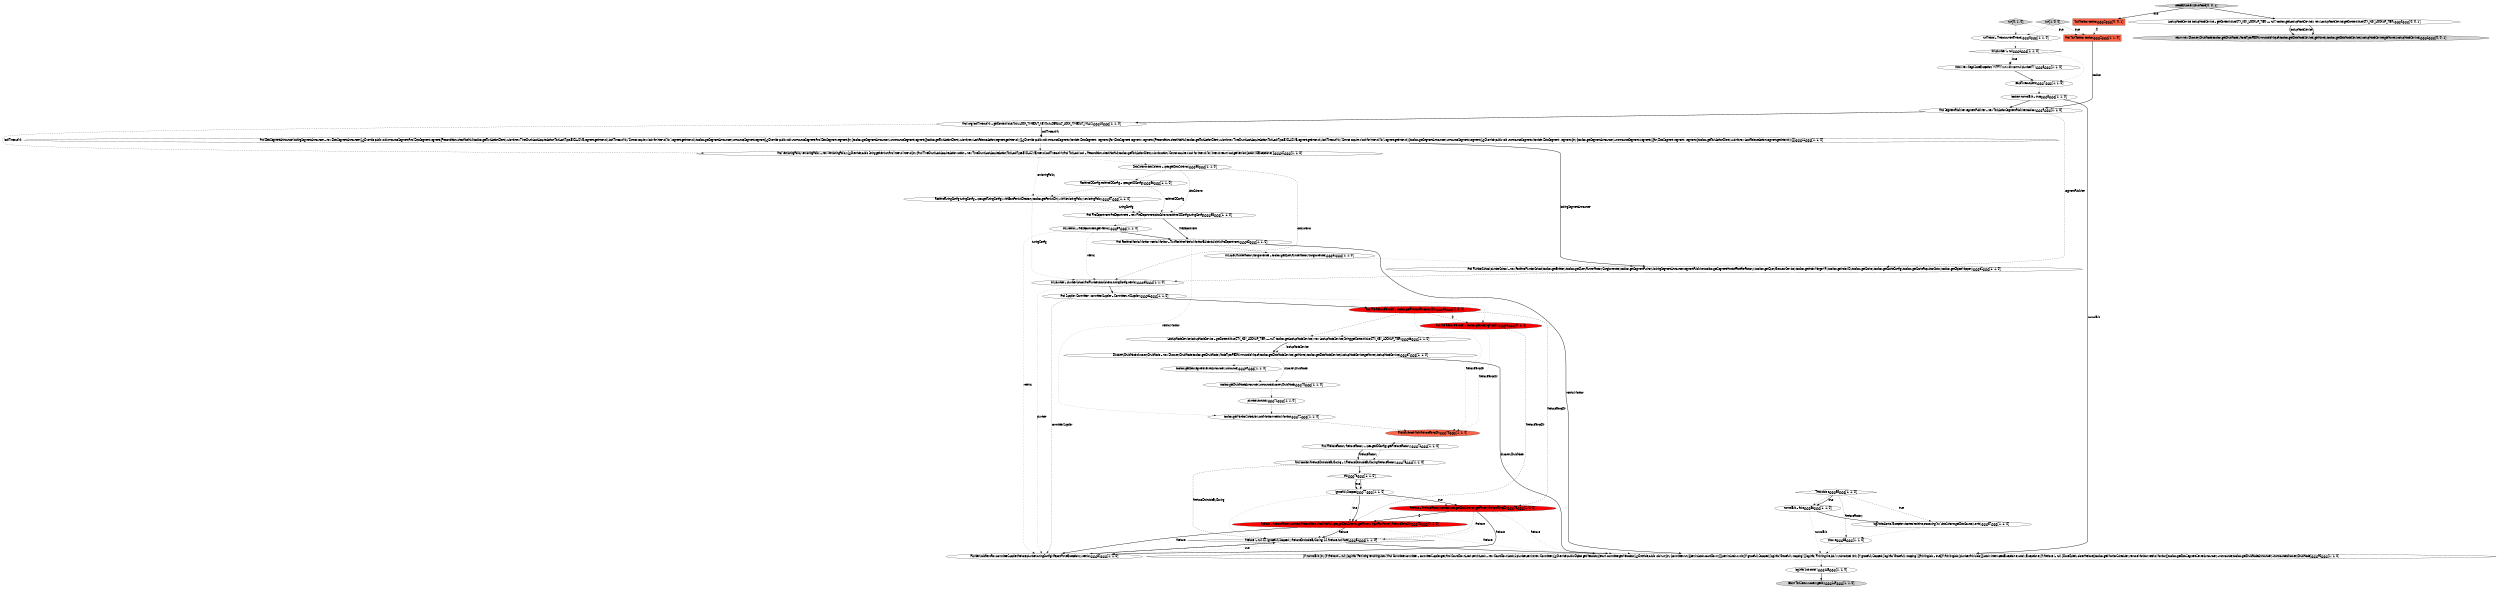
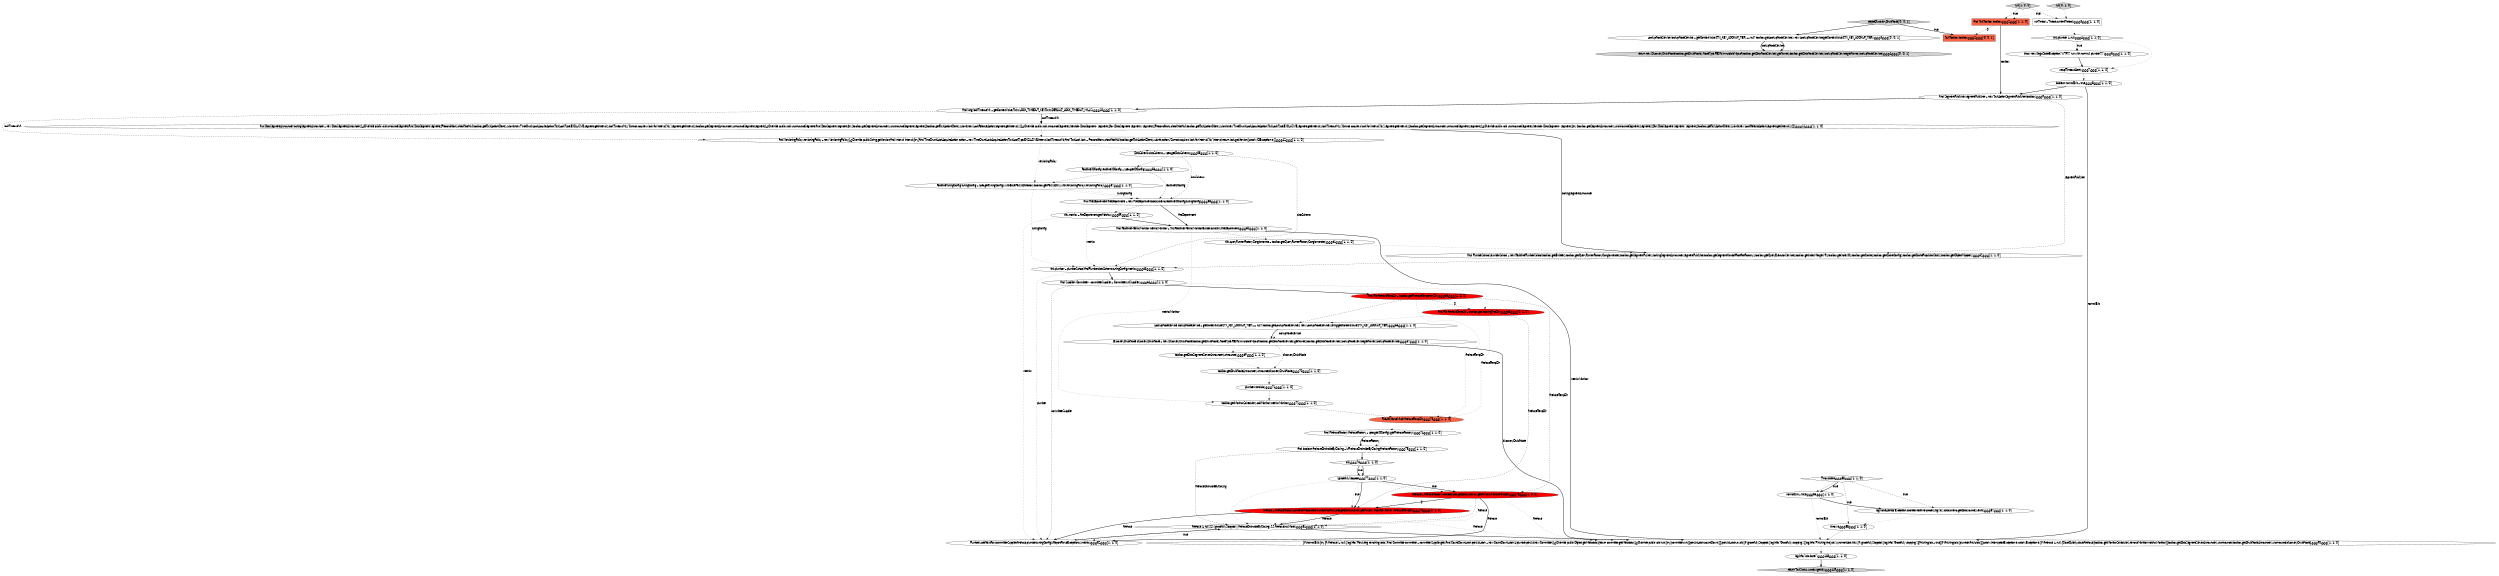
  digraph {
    fontname=Lato
    node [fillcolor=white fontname=Lato shape=ellipse style=filled]
    edge [fontname=Lato style=dashed]
    n1 [label="toolbox.getDruidNodeAnnouncer().announce(discoveryDruidNode)@@@70@@@['1', '1', '0']"]
    n2 [label="plumber.startJob()@@@71@@@['1', '1', '0']"]
    n3 [label="toolbox.getMonitorScheduler().addMonitor(metricsMonitor)@@@72@@@['1', '1', '0']"]
    n4 [fillcolor=tomato label="FileUtils.forceMkdir(firehoseTempDir)@@@73@@@['1', '1', '0']"]
    n5 [label="final FirehoseFactory firehoseFactory = spec.getIOConfig().getFirehoseFactory()@@@74@@@['1', '1', '0']"]
    n6 [label="final boolean firehoseDrainableByClosing = isFirehoseDrainableByClosing(firehoseFactory)@@@75@@@['1', '1', '0']"]
    n7 [label="log.makeAlert(e,\"Exception aborted realtime processing(%s(\",dataSchema.getDataSource()).emit()@@@87@@@['1', '1', '0']"]
    n8 [label="throw e@@@88@@@['1', '1', '0']"]
    n9 [label="{if (normalExit) {try {if (firehose != null) {log.info(\"Persisting remaining data.\")final Committer committer = committerSupplier.get()final CountDownLatch persistLatch = new CountDownLatch(1)plumber.persist(new Committer(){@Override public Object getMetadata(){return committer.getMetadata()}@Override public void run(){try {committer.run()}{persistLatch.countDown()}}})persistLatch.await()}if (gracefullyStopped) {log.info(\"Gracefully stopping.\")}{log.info(\"Finishing the job.\")synchronized (this) {if (gracefullyStopped) {log.info(\"Gracefully stopping.\")}{finishingJob = true}}if (finishingJob) {plumber.finishJob()}}}catch (InterruptedException e) catch (Exception e) {if (firehose != null) {CloseQuietly.close(firehose)}toolbox.getMonitorScheduler().removeMonitor(metricsMonitor)}}toolbox.getDataSegmentServerAnnouncer().unannounce()toolbox.getDruidNodeAnnouncer().unannounce(discoveryDruidNode)}@@@90@@@['1', '1', '0']"]
    n10 [label="toolbox.getDataSegmentServerAnnouncer().announce()@@@69@@@['1', '1', '0']"]
    n11 [label="log.info(\"Job done!\")@@@148@@@['1', '1', '0']"]
    n12 [label="firehose != null && (!gracefullyStopped || firehoseDrainableByClosing) && firehose.hasMore()@@@81@@@['1', '1', '0']" shape=diamond]
    n13 [label="Plumbers.addNextRow(committerSupplier,firehose,plumber,tuningConfig.isReportParseExceptions(),metrics)@@@82@@@['1', '1', '0']"]
    n14 [fillcolor=lightgray label="run['1', '0', '0']" shape=diamond]
    n15 [fillcolor=tomato label="final TaskToolbox toolbox@@@2@@@['1', '1', '0']" shape=box]
-   n16 [label="runThread = Thread.currentThread()@@@3@@@['1', '1', '0']"]
+   n16 [label="runThread = Thread.currentThread()@@@3@@@['1', '1', '0']" shape=box]
    n17 [label="final SegmentPublisher segmentPublisher = new TaskActionSegmentPublisher(toolbox)@@@9@@@['1', '1', '0']"]
    n18 [fillcolor=tomato label="TaskToolbox toolbox@@@2@@@['0', '0', '1']" shape=box]
    n19 [label="this.plumber != null@@@4@@@['1', '1', '0']" shape=diamond]
    n20 [fillcolor=red label="firehose = firehoseFactory.connect(Preconditions.checkNotNull(spec.getDataSchema().getParser(),\"inputRowParser\"),firehoseTempDir)@@@78@@@['0', '1', '0']"]
    n21 [label="final PlumberSchool plumberSchool = new RealtimePlumberSchool(toolbox.getEmitter(),toolbox.getQueryRunnerFactoryConglomerate(),toolbox.getSegmentPusher(),lockingSegmentAnnouncer,segmentPublisher,toolbox.getSegmentHandoffNotifierFactory(),toolbox.getQueryExecutorService(),toolbox.getIndexMergerV9(),toolbox.getIndexIO(),toolbox.getCache(),toolbox.getCacheConfig(),toolbox.getCachePopulatorStats(),toolbox.getObjectMapper())@@@62@@@['1', '1', '0']"]
    n22 [label="final long lockTimeoutMs = getContextValue(Tasks.LOCK_TIMEOUT_KEY,Tasks.DEFAULT_LOCK_TIMEOUT_MILLIS)@@@10@@@['1', '1', '0']"]
    n23 [label="setupTimeoutAlert()@@@7@@@['1', '1', '0']"]
    n24 [label="boolean normalExit = true@@@8@@@['1', '1', '0']"]
    n25 [label="this.plumber = plumberSchool.findPlumber(dataSchema,tuningConfig,metrics)@@@63@@@['1', '1', '0']"]
    n26 [label="final Supplier<Committer> committerSupplier = Committers.nilSupplier()@@@64@@@['1', '1', '0']"]
    n27 [fillcolor=red label="final File firehoseTempDir = toolbox.getFirehoseTemporaryDir()@@@65@@@['1', '0', '0']"]
    n28 [fillcolor=red label="final File firehoseTempDir = toolbox.getIndexingTmpDir()@@@65@@@['0', '1', '0']"]
    n29 [label="RealtimeIOConfig realtimeIOConfig = spec.getIOConfig()@@@56@@@['1', '1', '0']"]
    n30 [label="final FireDepartment fireDepartment = new FireDepartment(dataSchema,realtimeIOConfig,tuningConfig)@@@58@@@['1', '1', '0']"]
    n31 [label="RealtimeTuningConfig tuningConfig = spec.getTuningConfig().withBasePersistDirectory(toolbox.getPersistDir()).withVersioningPolicy(versioningPolicy)@@@57@@@['1', '1', '0']"]
    n32 [label="this.metrics = fireDepartment.getMetrics()@@@59@@@['1', '1', '0']"]
    n33 [label="final RealtimeMetricsMonitor metricsMonitor = TaskRealtimeMetricsMonitorBuilder.build(this,fireDepartment)@@@60@@@['1', '1', '0']"]
    n34 [label="LookupNodeService lookupNodeService = getContextValue(CTX_KEY_LOOKUP_TIER) == null? toolbox.getLookupNodeService(): new LookupNodeService((String)getContextValue(CTX_KEY_LOOKUP_TIER))@@@66@@@['1', '1', '0']"]
    n35 [fillcolor=red label="firehose = firehoseFactory.connect(spec.getDataSchema().getParser(),firehoseTempDir)@@@78@@@['1', '0', '0']"]
    n36 [label="DiscoveryDruidNode discoveryDruidNode = new DiscoveryDruidNode(toolbox.getDruidNode(),NodeType.PEON,ImmutableMap.of(toolbox.getDataNodeService().getName(),toolbox.getDataNodeService(),lookupNodeService.getName(),lookupNodeService))@@@67@@@['1', '1', '0']"]
    n37 [label="final DataSegmentAnnouncer lockingSegmentAnnouncer = new DataSegmentAnnouncer(){@Override public void announceSegment(final DataSegment segment){Preconditions.checkNotNull(toolbox.getTaskActionClient().submit(new TimeChunkLockAcquireAction(TaskLockType.EXCLUSIVE,segment.getInterval(),lockTimeoutMs)),\"Cannot acquire a lock for interval(%s(\",segment.getInterval())toolbox.getSegmentAnnouncer().announceSegment(segment)}@Override public void unannounceSegment(final DataSegment segment){try {toolbox.getSegmentAnnouncer().unannounceSegment(segment)}{toolbox.getTaskActionClient().submit(new LockReleaseAction(segment.getInterval()))}}@Override public void announceSegments(Iterable<DataSegment> segments){for (DataSegment segment : segments){Preconditions.checkNotNull(toolbox.getTaskActionClient().submit(new TimeChunkLockAcquireAction(TaskLockType.EXCLUSIVE,segment.getInterval(),lockTimeoutMs)),\"Cannot acquire a lock for interval(%s(\",segment.getInterval())}toolbox.getSegmentAnnouncer().announceSegments(segments)}@Override public void unannounceSegments(Iterable<DataSegment> segments){try {toolbox.getSegmentAnnouncer().unannounceSegments(segments)}{for (DataSegment segment : segments){toolbox.getTaskActionClient().submit(new LockReleaseAction(segment.getInterval()))}}}}@@@11@@@['1', '1', '0']"]
    n38 [label="final VersioningPolicy versioningPolicy = new VersioningPolicy(){@Override public String getVersion(final Interval interval){try {final TimeChunkLockAcquireAction action = new TimeChunkLockAcquireAction(TaskLockType.EXCLUSIVE,interval,lockTimeoutMs)final TaskLock lock = Preconditions.checkNotNull(toolbox.getTaskActionClient().submit(action),\"Cannot acquire a lock for interval(%s(\",interval)return lock.getVersion()}catch (IOException e) }}@@@42@@@['1', '1', '0']"]
    n39 [label="DataSchema dataSchema = spec.getDataSchema()@@@55@@@['1', '1', '0']"]
    n40 [label="LookupNodeService lookupNodeService = getContextValue(CTX_KEY_LOOKUP_TIER) == null? toolbox.getLookupNodeService(): new LookupNodeService(getContextValue(CTX_KEY_LOOKUP_TIER))@@@3@@@['0', '0', '1']"]
    n41 [fillcolor=lightgray label="return new DiscoveryDruidNode(toolbox.getDruidNode(),NodeType.PEON,ImmutableMap.of(toolbox.getDataNodeService().getName(),toolbox.getDataNodeService(),lookupNodeService.getName(),lookupNodeService))@@@4@@@['0', '0', '1']"]
    n42 [label="this.queryRunnerFactoryConglomerate = toolbox.getQueryRunnerFactoryConglomerate()@@@61@@@['1', '1', '0']"]
    n43 [label="!gracefullyStopped@@@77@@@['1', '1', '0']"]
    n44 [label="this@@@76@@@['1', '1', '0']" shape=diamond]
    n45 [label="throw new IllegalStateException(\"WTF?!? run with non-null plumber??!\")@@@5@@@['1', '1', '0']"]
-   n46 [fillcolor=lightgray label="return TaskStatus.success(getId())@@@149@@@['1', '1', '0']"]
+   n46 [fillcolor=lightgray label="return TaskStatus.success(getId())@@@149@@@['1', '1', '0']" shape=diamond]
    n47 [label="normalExit = false@@@86@@@['1', '1', '0']"]
    n48 [fillcolor=lightgray label="createDiscoveryDruidNode['0', '0', '1']" shape=diamond]
    n49 [label="Throwable e@@@85@@@['1', '1', '0']" shape=diamond]
    n50 [fillcolor=lightgray label="run['0', '1', '0']" shape=diamond]
    n1 -> n2
    n2 -> n3
    n3 -> n4
    n4 -> n5 [style=dotted]
    n5 -> n6
    n5 -> n6 [label=firehoseFactory style=bold]
    n6 -> n12 [label=firehoseDrainableByClosing]
    n6 -> n44 [style=bold]
    n7 -> n8 [style=dotted]
    n8 -> n9
    n9 -> n11
    n10 -> n1 [style=dotted]
    n11 -> n46 [style=bold]
    n12 -> n9 [style=bold]
    n12 -> n13 [label=true style=dotted]
    n12 -> n13
    n13 -> n12 [style=bold]
    n14 -> n15 [label=true]
    n14 -> n16
    n15 -> n17 [label=toolbox style=bold]
-   n18 -> n15 [label=0]
+   n15 -> n18 [label=0]
    n16 -> n19 [style=dotted]
    n17 -> n21 [label=segmentPublisher]
    n17 -> n22 [style=bold]
    n19 -> n23 [style=dotted]
    n19 -> n45 [label=true style=dotted]
    n19 -> n45
    n20 -> n9 [label=firehose style=dotted]
    n20 -> n12 [style=dotted]
    n20 -> n12 [label=firehose style=bold]
    n20 -> n13 [label=firehose style=bold]
    n21 -> n25
    n22 -> n37 [style=dotted]
    n22 -> n37 [label=lockTimeoutMs style=bold]
    n22 -> n38 [label=lockTimeoutMs]
    n23 -> n24
    n24 -> n9 [label=normalExit style=bold]
    n24 -> n17 [style=bold]
    n25 -> n13 [label=plumber style=dotted]
    n25 -> n26 [style=bold]
    n26 -> n13 [label=committerSupplier]
    n26 -> n27 [style=bold]
    n26 -> n28 [style=dotted]
    n27 -> n4 [label=firehoseTempDir style=dotted]
    n27 -> n28 [label=0]
    n27 -> n34
    n27 -> n35 [label=firehoseTempDir]
    n28 -> n4 [label=firehoseTempDir style=dotted]
    n28 -> n20 [label=firehoseTempDir]
    n28 -> n34 [style=dotted]
    n29 -> n30 [label=realtimeIOConfig]
    n29 -> n31
    n30 -> n32
    n30 -> n33 [label=fireDepartment style=bold]
    n31 -> n25 [label=tuningConfig style=dotted]
    n31 -> n30 [style=dotted]
    n31 -> n30 [label=tuningConfig style=dotted]
    n32 -> n13 [label=metrics style=dotted]
    n32 -> n25 [label=metrics style=dotted]
    n32 -> n33 [style=bold]
    n33 -> n3 [label=metricsMonitor style=dotted]
    n33 -> n9 [label=metricsMonitor style=bold]
    n33 -> n42
    n34 -> n36 [style=bold]
    n34 -> n36 [label=lookupNodeService style=dotted]
    n35 -> n9 [label=firehose style=dotted]
    n35 -> n12
    n35 -> n12 [label=firehose style=dotted]
    n35 -> n13 [label=firehose style=bold]
    n35 -> n20 [label=0 style=bold]
    n36 -> n1 [label=discoveryDruidNode]
    n36 -> n9 [label=discoveryDruidNode style=bold]
    n36 -> n10 [style=dotted]
    n37 -> n21 [label=lockingSegmentAnnouncer style=bold]
    n37 -> n38
    n38 -> n31 [label=versioningPolicy style=dotted]
    n38 -> n39 [style=dotted]
    n39 -> n25 [label=dataSchema]
    n39 -> n29
    n39 -> n30 [label=dataSchema]
    n40 -> n41 [label=lookupNodeService style=bold]
    n40 -> n41 [style=bold]
    n42 -> n21 [style=dotted]
    n43 -> n12 [style=dotted]
    n43 -> n20 [label=true style=dotted]
    n43 -> n20 [style=bold]
    n43 -> n35 [label=true style=bold]
    n43 -> n35 [style=dotted]
    n44 -> n43 [style=bold]
    n44 -> n43 [label=true style=bold]
    n45 -> n23 [style=bold]
    n47 -> n7 [style=bold]
    n47 -> n9 [label=normalExit style=dotted]
    n48 -> n18 [label=true style=bold]
    n48 -> n40 [style=bold]
    n49 -> n7 [label=true]
-   n49 -> n8 [label=firehoseFactory]
+   n49 -> n8 [label=true]
    n49 -> n47
    n49 -> n47 [label=true style=bold]
    n50 -> n15 [label=true style=dotted]
    n50 -> n16 [style=dotted]
  }
